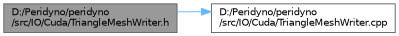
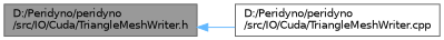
  digraph {
    rankdir=LR
    node [fontname=Helvetica fontsize=10 shape=box style=filled]
    n1 [color=gray40 fillcolor=grey60 fontcolor=black height=0.2 label="D:/Peridyno/peridyno\l/src/IO/Cuda/TriangleMeshWriter.h" width=0.4]
    n2 [color=grey40 fillcolor=white height=0.2 label="D:/Peridyno/peridyno\l/src/IO/Cuda/TriangleMeshWriter.cpp" width=0.4]
-   n2 -> n1 [color=steelblue1 dir=back fontname=Helvetica fontsize=10 labelfontname=Helvetica labelfontsize=10 style=solid]
+   n1 -> n2 [color=steelblue1 dir=back fontname=Helvetica fontsize=10 labelfontname=Helvetica labelfontsize=10 style=solid]
  }
